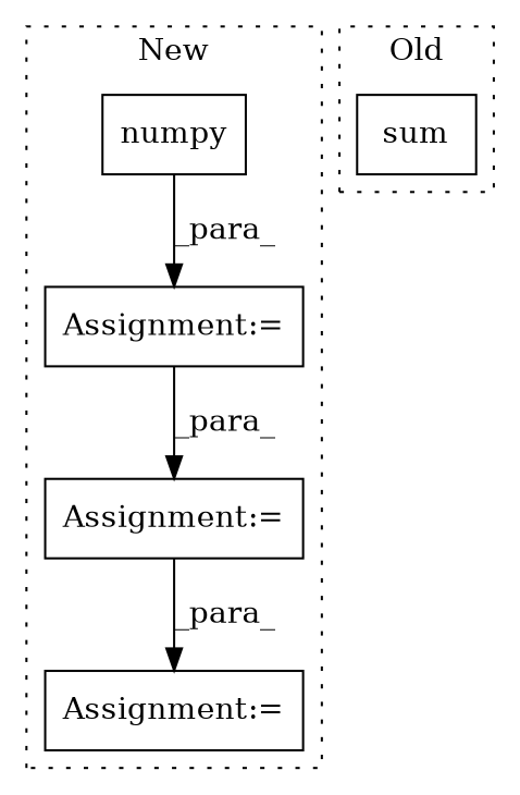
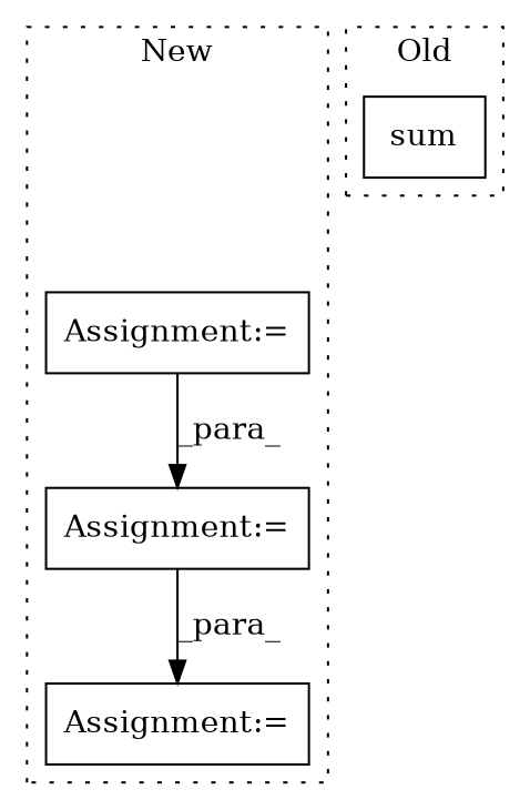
  digraph {
    node [a=7 l=1 shape=box]
-   n1 [a=32 l=7 label=numpy s=1279]
    n2 [label="Assignment:=" s=1242]
    n3 [l=2 label="Assignment:=" s=1572]
    n4 [label="Assignment:=" s=1317]
    n5 [a=32 l=5 label=sum s=813]
    subgraph cluster_1 {
      label=New
      style=dotted
-     n1
      n2
      n3
      n4
    }
    subgraph cluster_2 {
      label=Old
      style=dotted
      n5
    }
-   n1 -> n2 [label=_para_]
    n2 -> n4 [label=_para_]
    n4 -> n3 [label=_para_]
  }
